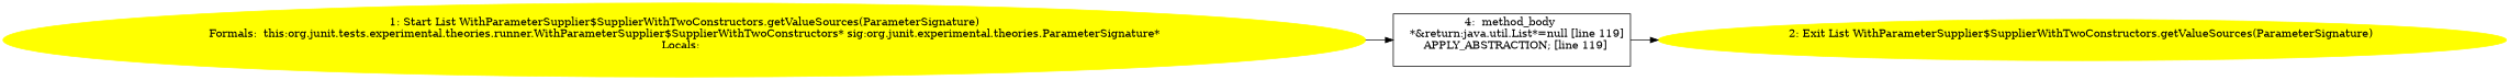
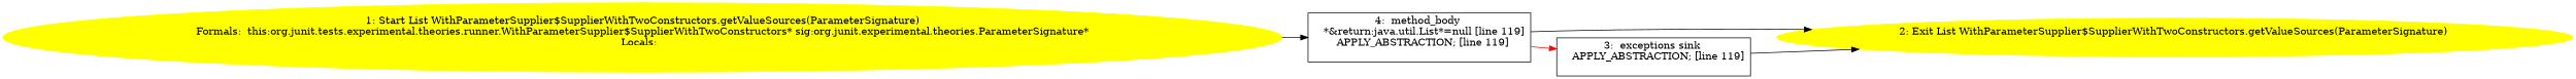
  digraph {
    rankdir=LR
    n1 [color=yellow label="1: Start List WithParameterSupplier$SupplierWithTwoConstructors.getValueSources(ParameterSignature)\nFormals:  this:org.junit.tests.experimental.theories.runner.WithParameterSupplier$SupplierWithTwoConstructors* sig:org.junit.experimental.theories.ParameterSignature*\nLocals:  \n  " style=filled]
    n2 [label="4:  method_body \n   *&return:java.util.List*=null [line 119]\n  APPLY_ABSTRACTION; [line 119]\n " shape=box]
    n3 [color=yellow label="2: Exit List WithParameterSupplier$SupplierWithTwoConstructors.getValueSources(ParameterSignature) \n  " style=filled]
+   n4 [label="3:  exceptions sink \n   APPLY_ABSTRACTION; [line 119]\n " shape=box]
    n1 -> n2
    n2 -> n3
+   n2 -> n4 [color=red]
+   n4 -> n3
  }
